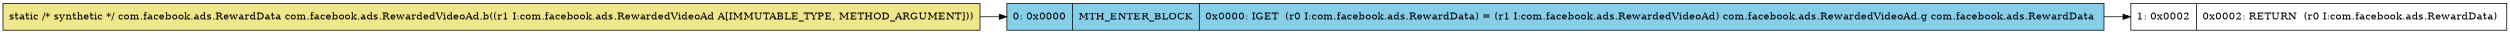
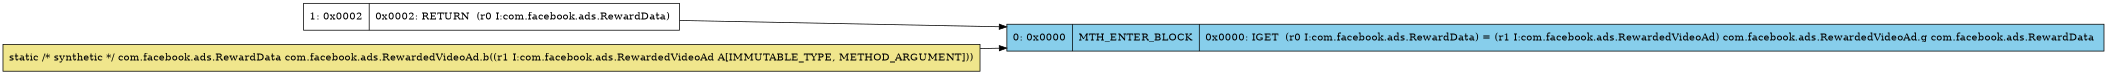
  digraph {
    rankdir=LR
    node [shape=record style=filled]
    n1 [label="{0\:\ 0x0000|MTH_ENTER_BLOCK\l|0x0000: IGET  (r0 I:com.facebook.ads.RewardData) = (r1 I:com.facebook.ads.RewardedVideoAd) com.facebook.ads.RewardedVideoAd.g com.facebook.ads.RewardData \l}" fillcolor=skyblue]
    n2 [label="{1\:\ 0x0002|0x0002: RETURN  (r0 I:com.facebook.ads.RewardData) \l}" fillcolor=white]
    n3 [label="{static \/* synthetic *\/ com.facebook.ads.RewardData com.facebook.ads.RewardedVideoAd.b((r1 I:com.facebook.ads.RewardedVideoAd A[IMMUTABLE_TYPE, METHOD_ARGUMENT])) }" fillcolor=khaki]
-   n1 -> n2
+   n2 -> n1
    n3 -> n1
  }
